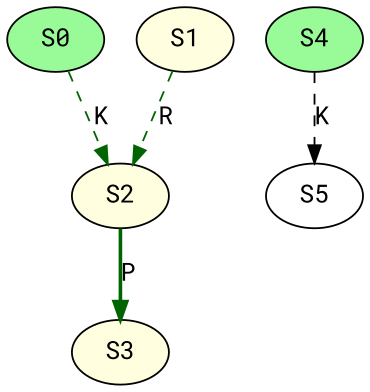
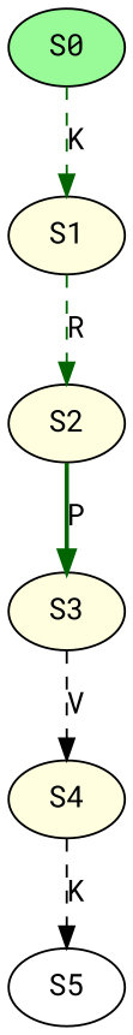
  strict digraph {
    fontname="Roboto Mono"
    node [fillcolor=lightyellow fontname="Roboto Mono" style=filled]
    edge [color=darkgreen fontname="Roboto Mono" style=dashed]
    S0 [fillcolor=palegreen]
    S1
    S2
    S3
-   S4 [fillcolor=palegreen]
+   S4
    S5 [fillcolor=white]
-   S0 -> S2 [label=K]
+   S0 -> S1 [label=K]
    S1 -> S2 [label=R]
    S2 -> S3 [label=P style=bold]
+   S3 -> S4 [color=black label=V]
    S4 -> S5 [color=black label=K]
  }
